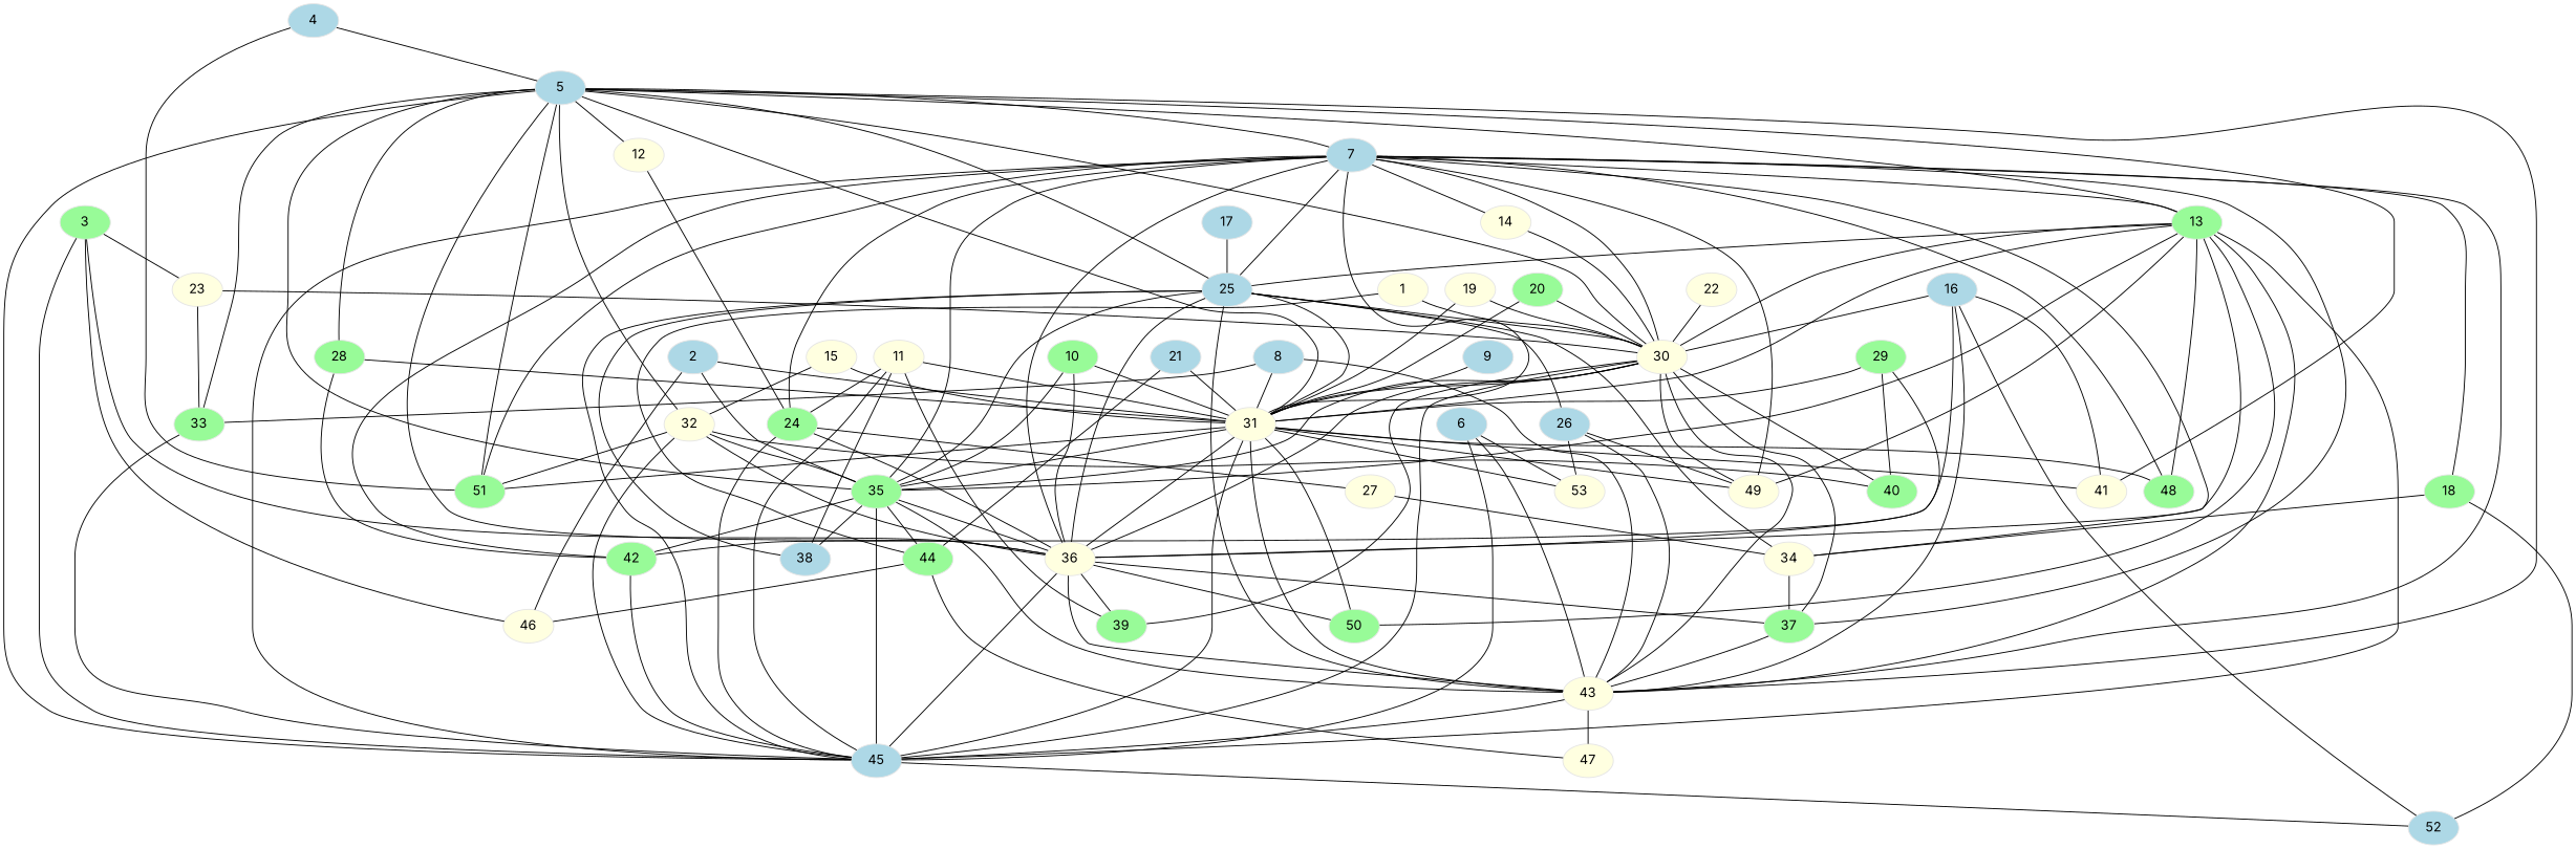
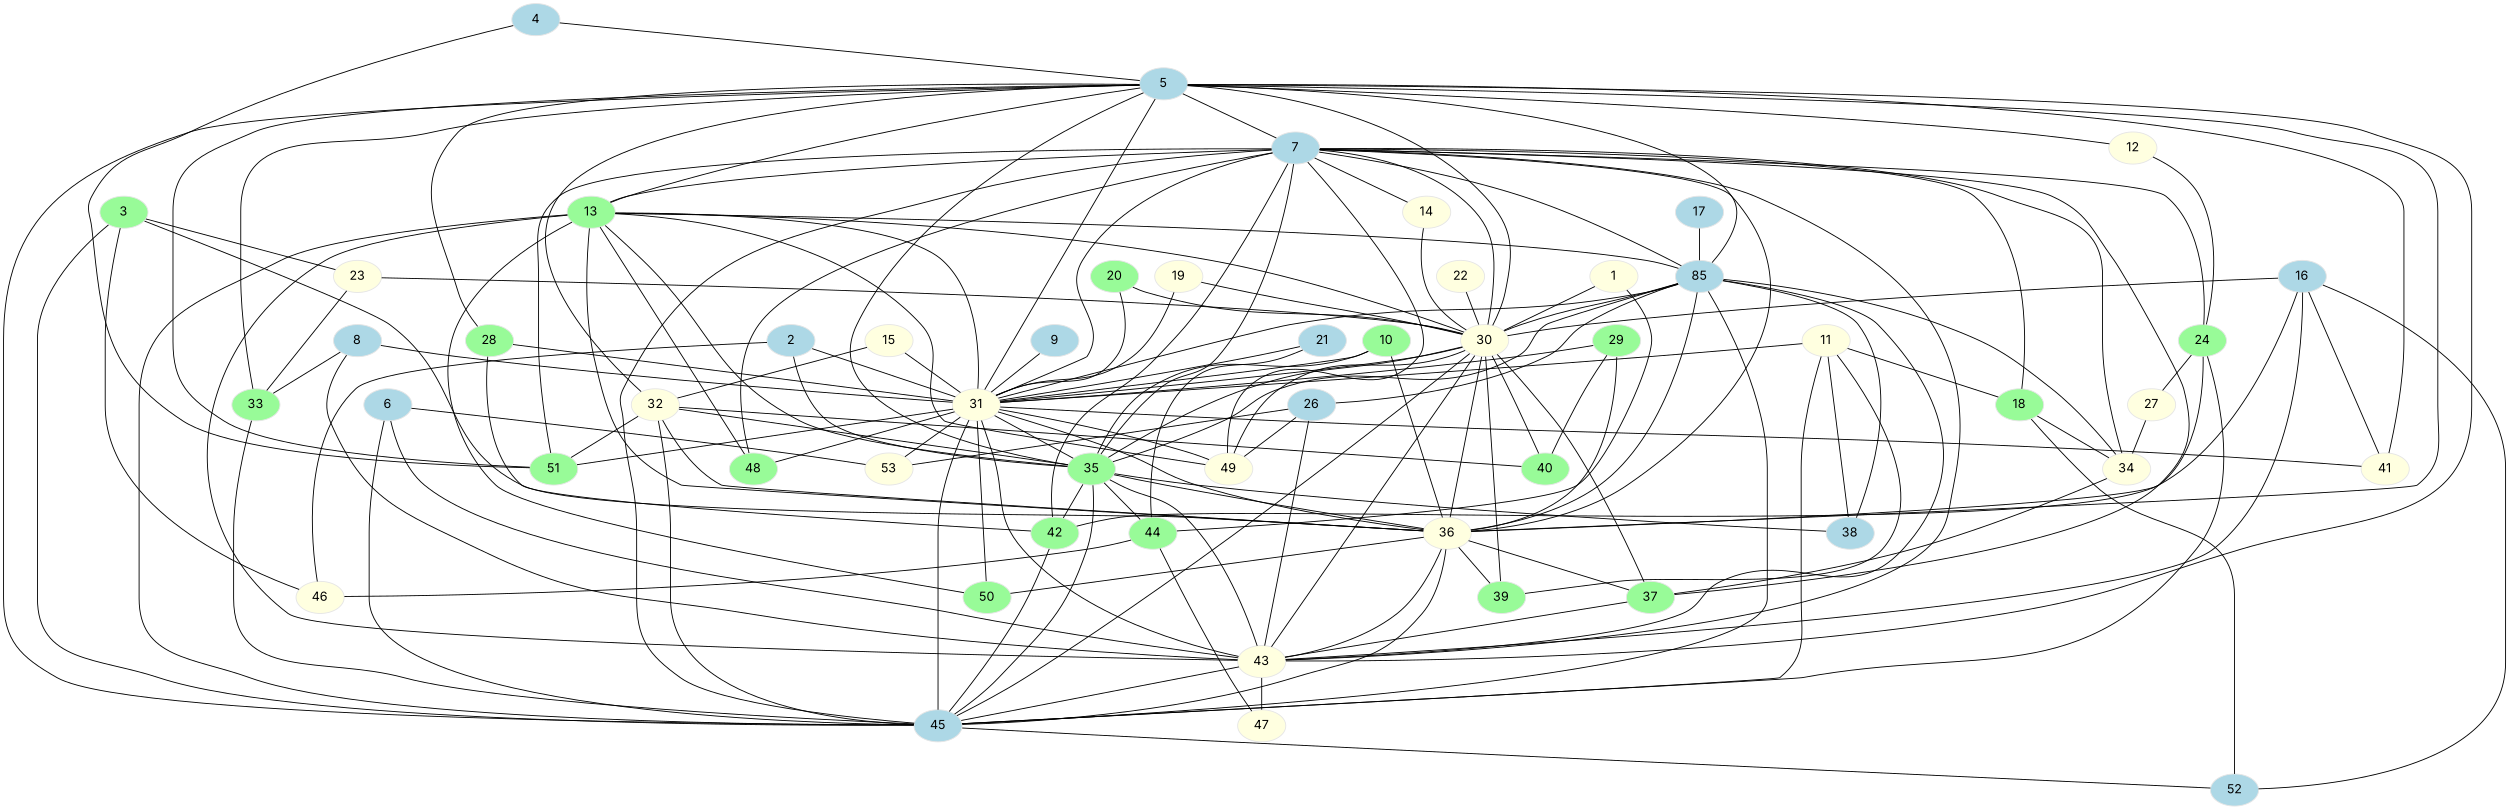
  graph {
    fontname=Inter
    node [color=gray90 fillcolor=lightyellow fontname=Inter style=filled]
    edge [fontname=Inter weight=1.0]
    1
    30
    44 [fillcolor=palegreen]
-   25 [fillcolor=lightblue]
+   25 [fillcolor=lightblue label=85]
    31
    35 [fillcolor=palegreen]
    36
    45 [fillcolor=lightblue]
    43
    34
    38 [fillcolor=lightblue]
    26 [fillcolor=lightblue]
    37 [fillcolor=palegreen]
    49
    39 [fillcolor=palegreen]
    40 [fillcolor=palegreen]
    46
    47
    2 [fillcolor=lightblue]
    51 [fillcolor=palegreen]
    41
    53
    48 [fillcolor=palegreen]
    50 [fillcolor=palegreen]
    42 [fillcolor=palegreen]
    3 [fillcolor=palegreen]
    23
    33 [fillcolor=palegreen]
    52 [fillcolor=lightblue]
    4 [fillcolor=lightblue]
    5 [fillcolor=lightblue]
    7 [fillcolor=lightblue]
    12
    13 [fillcolor=palegreen]
    28 [fillcolor=palegreen]
    32
    14
    18 [fillcolor=palegreen]
    24 [fillcolor=palegreen]
    6 [fillcolor=lightblue]
    27
    8 [fillcolor=lightblue]
    9 [fillcolor=lightblue]
    10 [fillcolor=palegreen]
    11
    15
    16 [fillcolor=lightblue]
    17 [fillcolor=lightblue]
    19
    20 [fillcolor=palegreen]
    21 [fillcolor=lightblue]
    22
    29 [fillcolor=palegreen]
    1 -- 30
    1 -- 44
    30 -- 31
    30 -- 35
    30 -- 36 [weight=2.0]
    30 -- 45
    30 -- 43
    30 -- 37
    30 -- 49 [weight=2.0]
    30 -- 39
    30 -- 40
    44 -- 46
    44 -- 47
    25 -- 30
    25 -- 31
    25 -- 35
    25 -- 36 [weight=2.0]
    25 -- 45
    25 -- 43
    25 -- 34
    25 -- 38
    25 -- 26
    31 -- 35
    31 -- 36 [weight=2.0]
    31 -- 45 [weight=4.0]
    31 -- 43 [weight=3.0]
    31 -- 49
    31 -- 51
    31 -- 41
    31 -- 53
    31 -- 48
    31 -- 50
    35 -- 44 [weight=2.0]
    35 -- 36 [weight=2.0]
    35 -- 45 [weight=2.0]
    35 -- 43
    35 -- 38
    35 -- 42
    36 -- 45
    36 -- 43
    36 -- 37
    36 -- 39
    36 -- 50
    45 -- 52
    43 -- 45
    43 -- 47 [weight=2.0]
    34 -- 37
    26 -- 43
    26 -- 49
    26 -- 53
    37 -- 43
    2 -- 31
    2 -- 35
    2 -- 46
    42 -- 45
    3 -- 36
    3 -- 45
    3 -- 46
    3 -- 23
    23 -- 30
    23 -- 33
    33 -- 45
    4 -- 51
    4 -- 5
    5 -- 30
    5 -- 25
    5 -- 31
    5 -- 35
    5 -- 36 [weight=2.0]
    5 -- 45
    5 -- 43 [weight=2.0]
    5 -- 51
    5 -- 41
    5 -- 33
    5 -- 7
    5 -- 12
    5 -- 13
    5 -- 28
    5 -- 32
    7 -- 30
    7 -- 25
    7 -- 31
    7 -- 35 [weight=2.0]
    7 -- 36
    7 -- 45 [weight=2.0]
    7 -- 43
    7 -- 34
    7 -- 37
    7 -- 49
    7 -- 51
    7 -- 48 [weight=2.0]
    7 -- 42
    7 -- 13
    7 -- 14
    7 -- 18
    7 -- 24
    12 -- 24
    13 -- 30 [weight=2.0]
    13 -- 25
    13 -- 31 [weight=2.0]
    13 -- 35
    13 -- 36 [weight=2.0]
    13 -- 45 [weight=2.0]
    13 -- 43
    13 -- 49
    13 -- 48
    13 -- 50
    28 -- 31 [weight=2.0]
    28 -- 42
    32 -- 35
    32 -- 36
    32 -- 45
    32 -- 40
    32 -- 51
    14 -- 30
    18 -- 34
    18 -- 52
    24 -- 36 [weight=2.0]
    24 -- 45
    24 -- 27
    6 -- 45
    6 -- 43
    6 -- 53
    27 -- 34
    8 -- 31
    8 -- 43
    8 -- 33
    9 -- 31
    10 -- 31
    10 -- 35
    10 -- 36
    11 -- 31 [weight=2.0]
    11 -- 45
    11 -- 38
    11 -- 39
-   11 -- 24
+   11 -- 18
    15 -- 31
    15 -- 32
    16 -- 30
    16 -- 43
    16 -- 41
    16 -- 42
    16 -- 52
    17 -- 25
    19 -- 30
    19 -- 31
    20 -- 30
    20 -- 31
    21 -- 44
    21 -- 31
    22 -- 30
    29 -- 31
    29 -- 36
    29 -- 40
  }
